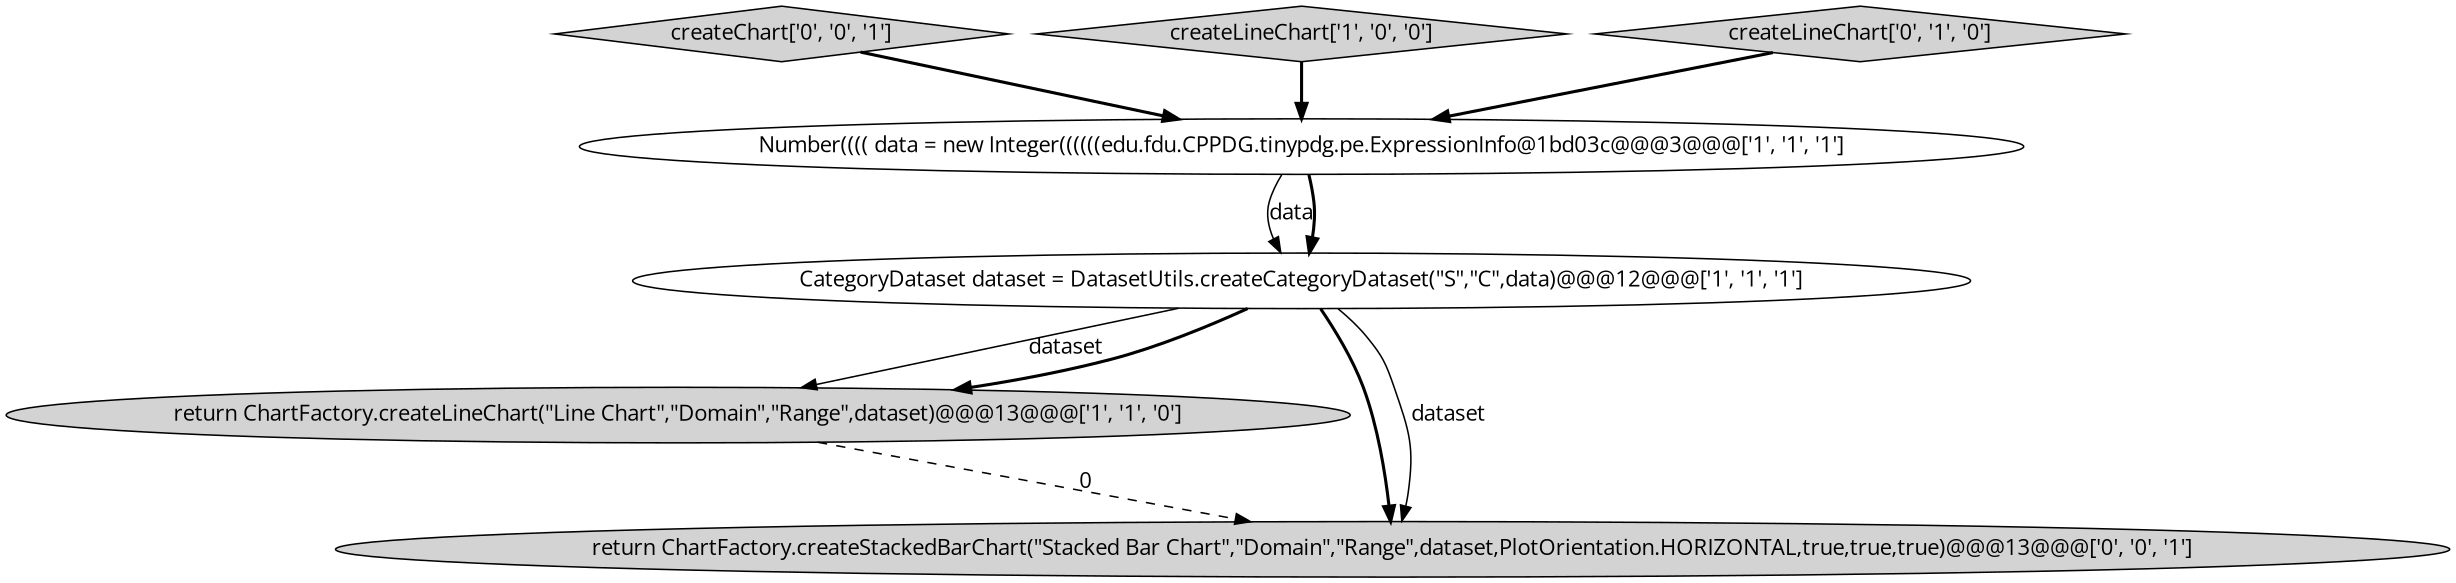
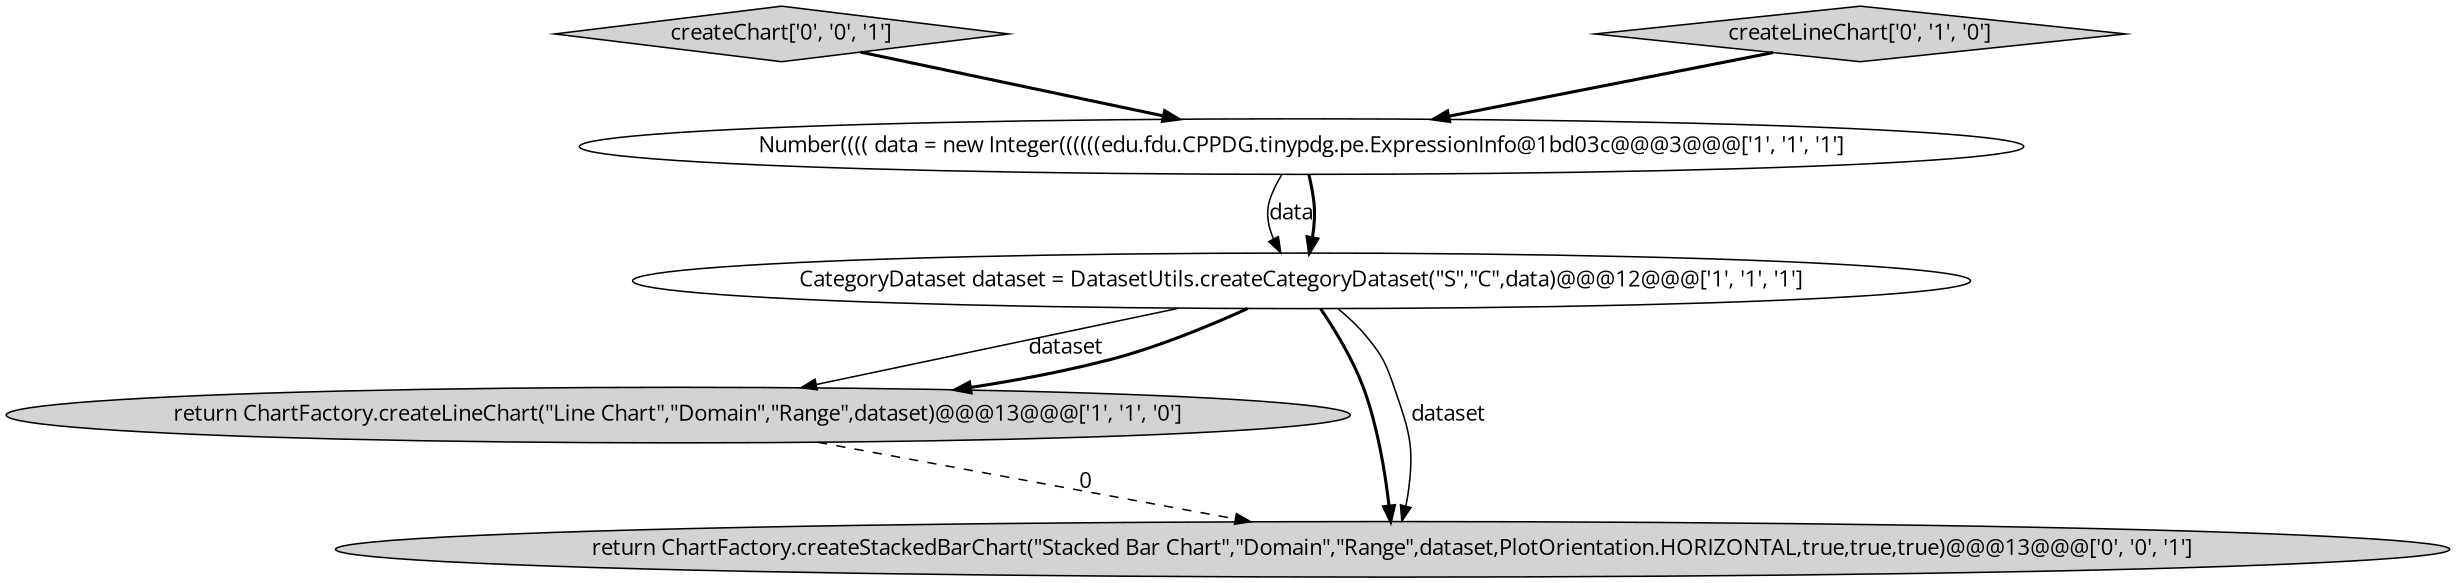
  digraph {
    fontname="Open Sans"
    node [fillcolor=lightgray shape=ellipse style=filled fontname="Open Sans"]
    edge [style=bold fontname="Open Sans"]
    n1 [fillcolor=white label="Number(((( data = new Integer((((((edu.fdu.CPPDG.tinypdg.pe.ExpressionInfo@1bd03c@@@3@@@['1', '1', '1']"]
    n2 [fillcolor=white label="CategoryDataset dataset = DatasetUtils.createCategoryDataset(\"S\",\"C\",data)@@@12@@@['1', '1', '1']"]
    n3 [label="createChart['0', '0', '1']" shape=diamond]
-   n4 [label="createLineChart['1', '0', '0']" shape=diamond]
    n5 [label="return ChartFactory.createLineChart(\"Line Chart\",\"Domain\",\"Range\",dataset)@@@13@@@['1', '1', '0']"]
    n6 [label="return ChartFactory.createStackedBarChart(\"Stacked Bar Chart\",\"Domain\",\"Range\",dataset,PlotOrientation.HORIZONTAL,true,true,true)@@@13@@@['0', '0', '1']"]
    n7 [label="createLineChart['0', '1', '0']" shape=diamond]
    n1 -> n2 [label=data style=solid]
    n1 -> n2
    n2 -> n5 [label=dataset style=solid]
    n2 -> n5
    n2 -> n6
    n2 -> n6 [label=dataset style=solid]
    n3 -> n1
-   n4 -> n1
    n5 -> n6 [label=0 style=dashed]
    n7 -> n1
  }
